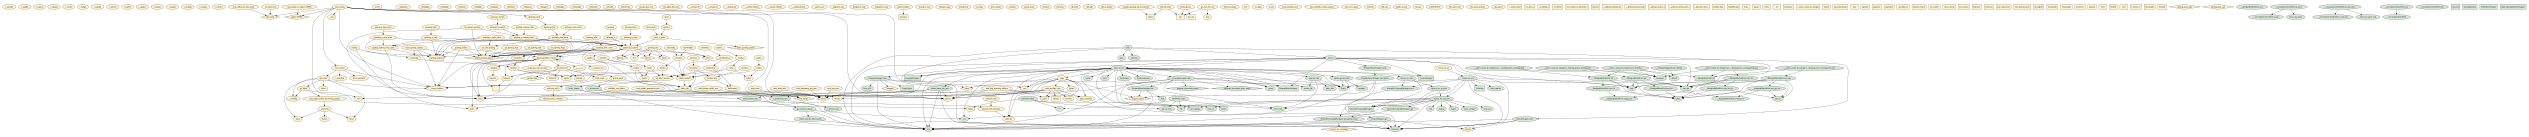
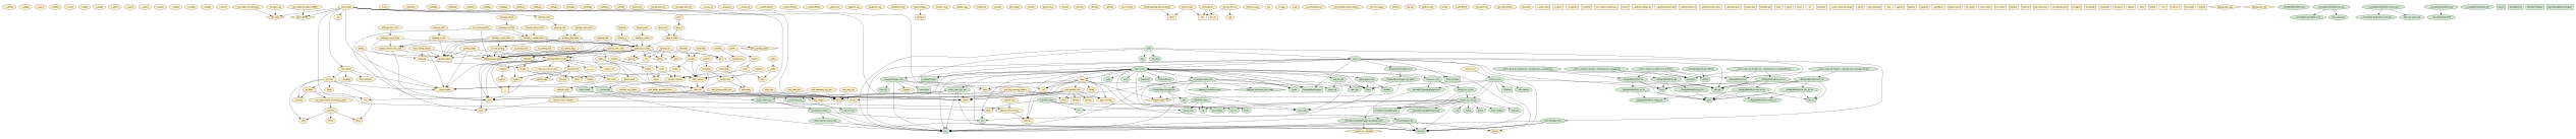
  digraph {
    fontname="Liberation Serif"
    node [fillcolor="#FFF2CC" fontname="Liberation Serif" language=source shape=ellipse style=filled type=functions]
    edge [fontname="Liberation Serif"]
    c_isalnum
    c_isalpha
    c_isascii
    c_isblank
    c_iscntrl
    c_isdigit
    c_isgraph
    c_islower
    c_isprint
    c_ispunct
    c_isspace
    c_isupper
    c_isxdigit
    c_toupper
    c_tolower
    "" [shape=box type=structs]
    mbszero
    btoc32
    c32isalnum
    c32isalpha
    c32isblank
    c32iscntrl
    c32isdigit
    c32isgraph
    c32islower
    c32ispunct
    c32isspace
    c32isupper
    c32isxdigit
    c32tolower
    c32width
    mbsrtoc32s
    c32_get_type_test
    c32_apply_type_test
    c32isprint
    iswprint
    __bswap_16
    __bswap_32
    __bswap_64
    __uint16_identity
    __uint32_identity
    __uint64_identity
    close_stream
    rpl_fclose
    __fpending
    ferror_unlocked
    __errno_location
    rpl_fflush
    fileno
    fclose
    __freading
    lseek
    pgettext_aux
    npgettext_aux
    dcpgettext_expr
    dcnpgettext_expr
    file_name [shape=diamond type=globals]
    close_stdout_set_file_name
    ignore_EPIPE [shape=diamond type=globals]
    close_stdout_set_ignore_EPIPE
    close_stdout
    quotearg_colon
    exit_failure [shape=diamond type=globals]
    gettext
    error
    _exit
    stderr [shape=diamond type=globals]
    stdout [shape=diamond type=globals]
    quotearg_char
    clear_ungetc_buffer_preserving_position
    fflush
    rpl_fseeko
    fseeko
    hard_locale
    setlocale_null_r
    strcmp
    setlocale_null_r_unlocked
    _gl_alloc_nomem
    imalloc
    malloc
    irealloc
    realloc
    icalloc
    calloc
    ireallocarray
    reallocarray
    rpl_mbrtoc32
    internal_state [shape=diamond type=globals]
    mbrtoc32
    mbsinit
    abort
    initialize_exit_failure
    timespec [shape=box type=structs]
    make_timespec
    timespec_cmp
    timespec_sign
    timespectod
    to_uchar
    select_plural
    xnrealloc
    psame_inode
    chownat
    lchownat
    chmodat
    lchmodat
    dot_or_dotdot
    dirent [shape=box type=structs]
    readdir_ignoring_dot_and_dotdot
    directory_status
    lcm
    ptr_align
    is_nul
    emit_stdin_note
    emit_mandatory_arg_note
    emit_size_note
    emit_blocksize_note
    emit_update_parameters_note
    emit_backup_suffix_note
    emit_symlink_recurse_options
    emit_exec_status
    emit_ancillary_info
    infomap [shape=box type=structs]
    printf
    setlocale
    strncmp
    fputs_unlocked
    timetostr
    bad_cast
    usable_st_size
    write_error
    stzncpy
    is_ENOTSUP
    usage
    program_name [shape=diamond type=globals]
    fprintf
    exit
    file_name_free
    file_name_init
    file_name_prepend
    nth_parent
    find_dir_entry
    stat [shape=box type=structs]
    robust_getcwd
    dev_ino [shape=box type=structs]
    main_0 [fillcolor="#D5E8D4" language=target]
    "VersionWrapper::new" [fillcolor="#D5E8D4" language=target]
    "ProgramNameWrapper::new" [fillcolor="#D5E8D4" language=target]
    main_0_rust [fillcolor="#D5E8D4" language=target]
    "LongoptsWrapper::new" [fillcolor="#D5E8D4" language=target]
    LongoptsWrapper [fillcolor="#D5E8D4" language=target shape=box type=structs]
    ProgramNameWrapper [fillcolor="#D5E8D4" language=target shape=box type=structs]
    VersionWrapper [fillcolor="#D5E8D4" language=target shape=box type=structs]
    into_iter [fillcolor="#D5E8D4" language=target]
    next [fillcolor="#D5E8D4" language=target]
    from_ptr [fillcolor="#D5E8D4" language=target]
    new [fillcolor="#D5E8D4" language=target]
    Version [shape=diamond type=globals]
    "ProgramNameWrapper::get_global" [fillcolor="#D5E8D4" language=target]
    proper_name_lite_rust [fillcolor="#D5E8D4" language=target]
    "VersionWrapper::get" [fillcolor="#D5E8D4" language=target]
    set_program_name_rust [fillcolor="#D5E8D4" language=target]
    Some [fillcolor="#D5E8D4" language=target]
    _eprint [fillcolor="#D5E8D4" language=target]
    new_const [fillcolor="#D5E8D4" language=target]
    version_etc_rust [fillcolor="#D5E8D4" language=target]
    xgetcwd_rust [fillcolor="#D5E8D4" language=target]
    logical_getcwd_rust [fillcolor="#D5E8D4" language=target]
    new_display [fillcolor="#D5E8D4" language=target]
    _print [fillcolor="#D5E8D4" language=target]
    var [fillcolor="#D5E8D4" language=target]
    atexit [fillcolor="#D5E8D4" language=target]
    new_v1 [fillcolor="#D5E8D4" language=target]
    textdomain [fillcolor="#D5E8D4" language=target]
    bindtextdomain [fillcolor="#D5E8D4" language=target]
    current_dir [fillcolor="#D5E8D4" language=target]
    longopts [shape=diamond type=globals]
    GetoptOption [fillcolor="#D5E8D4" language=target shape=box type=structs]
    from_u32 [fillcolor="#D5E8D4" language=target]
    clone_quoting_options
    xmemdup
    quoting_options [shape=box type=structs]
    default_quoting_options [shape=diamond type=globals]
    xmalloc
    get_quoting_style
    set_quoting_style
    set_char_quoting
    set_quoting_flags
    set_custom_quoting
    quotearg_n_custom_mem
    quoting_options_from_style
    gettext_quote
    locale_charset [fillcolor="#D5E8D4" language=target]
    c_strcasecmp [fillcolor="#D5E8D4" language=target]
    locale_charset_rust [fillcolor="#D5E8D4" language=target]
    c_strcasecmp_rust [fillcolor="#D5E8D4" language=target]
    quotearg_buffer_restyled
    __ctype_get_mb_cur_max
    strlen
    memcmp
    __ctype_b_loc
    quotearg_buffer
    quotearg_alloc
    quotearg_alloc_mem
    xcharalloc
    slotvec [shape=diamond type=globals]
    quotearg_free
    n207 [label=slot1 shape=diamond type=globals]
    nslots [shape=diamond type=globals]
    slotvec0 [shape=diamond type=globals]
    free
    quotearg_n_options
    xpalloc
    xalloc_die
    xrealloc
    quotearg_n
    quotearg_n_mem
    quotearg
    quotearg_mem
    quotearg_n_style
    quotearg_n_style_mem
    quotearg_style
    quotearg_style_mem
    quotearg_char_mem
    quotearg_colon_mem
    quotearg_n_style_colon
    quotearg_n_custom
    quotearg_custom
    quotearg_custom_mem
    quote_n_mem
    quote_quoting_options [shape=diamond type=globals]
    quote_mem
    quote_n
    quote
    get_root_dev_ino
    lstat
    setlocale_null_unlocked
    setlocale_null
    version_etc_arn [fillcolor="#D5E8D4" language=target]
    version_etc_ar
    "VersionEtcCopyrightWrapper::new" [fillcolor="#D5E8D4" language=target]
    VersionEtcCopyrightWrapper [fillcolor="#D5E8D4" language=target shape=box type=structs]
    version_etc_arn_rust [fillcolor="#D5E8D4" language=target]
    FileWriter [fillcolor="#D5E8D4" language=target shape=box type=structs]
    with_capacity [fillcolor="#D5E8D4" language=target]
    emit_bug_reporting_address
    check_nonnull
    ximalloc
    xirealloc
    xreallocarray
    xireallocarray
    xnmalloc
    xinmalloc
    x2realloc
    x2nrealloc
    xzalloc
    xcalloc
    xizalloc
    xicalloc
    ximemdup
    ximemdup0
    xstrdup
    __locale_struct [shape=box type=structs]
    _G_fpos_t [shape=box type=structs]
    _G_fpos64_t [shape=box type=structs]
    _IO_FILE [shape=box type=structs]
    _IO_cookie_io_functions_t [shape=box type=structs]
    timeval [shape=box type=structs]
    __pthread_internal_list [shape=box type=structs]
    __pthread_internal_slist [shape=box type=structs]
    __pthread_mutex_s [shape=box type=structs]
    __pthread_rwlock_arch_t [shape=box type=structs]
    __pthread_cond_s [shape=box type=structs]
    random_data [shape=box type=structs]
    drand48_data [shape=box type=structs]
    lconv [shape=box type=structs]
    option [shape=box type=structs]
    timex [shape=box type=structs]
    tm [shape=box type=structs]
    itimerspec [shape=box type=structs]
    __time_t_must_be_integral [shape=box type=structs]
    stat64 [shape=box type=structs]
    statx_timestamp [shape=box type=structs]
    statx [shape=box type=structs]
    sigevent [shape=box type=structs]
    sigaction [shape=box type=structs]
    sigcontext [shape=box type=structs]
    _aarch64_ctx [shape=box type=structs]
    fpsimd_context [shape=box type=structs]
    esr_context [shape=box type=structs]
    extra_context [shape=box type=structs]
    sve_context [shape=box type=structs]
    timezone [shape=box type=structs]
    itimerval [shape=box type=structs]
    user_regs_struct [shape=box type=structs]
    user_fpsimd_struct [shape=box type=structs]
    elf_siginfo [shape=box type=structs]
    elf_prstatus [shape=box type=structs]
    elf_prpsinfo [shape=box type=structs]
    ucontext_t [shape=box type=structs]
    sigstack [shape=box type=structs]
    flock [shape=box type=structs]
    flock64 [shape=box type=structs]
    iovec [shape=box type=structs]
    f_owner_ex [shape=box type=structs]
    file_handle [shape=box type=structs]
    dirent64 [shape=box type=structs]
    quoting_style_args [shape=diamond type=globals]
    quoting_style_vals [shape=diamond type=globals]
    version_etc_copyright [shape=diamond type=globals]
    c_tolower_rust [fillcolor="#D5E8D4" language=target]
    "__BindgenBitfieldUnit::raw_set_bit" [fillcolor="#D5E8D4" language=target]
    "__BindgenBitfieldUnit::change_bit" [fillcolor="#D5E8D4" language=target]
    panic [fillcolor="#D5E8D4" language=target]
    size_of [fillcolor="#D5E8D4" language=target]
    "__BindgenBitfieldUnit::new" [fillcolor="#D5E8D4" language=target]
    "__time_t_must_be_integral::__floating_time_t_unsupported" [fillcolor="#D5E8D4" language=target]
    "__BindgenBitfieldUnit::get" [fillcolor="#D5E8D4" language=target]
    transmute [fillcolor="#D5E8D4" language=target]
    "__BindgenBitfieldUnit::get_bit" [fillcolor="#D5E8D4" language=target]
    "__BindgenBitfieldUnit::raw_set" [fillcolor="#D5E8D4" language=target]
    "__time_t_must_be_integral::set___floating_time_t_unsupported_raw" [fillcolor="#D5E8D4" language=target]
    __BindgenBitfieldUnit [fillcolor="#D5E8D4" language=target shape=box type=structs]
    "FileWriter::write" [fillcolor="#D5E8D4" language=target]
    fwrite [fillcolor="#D5E8D4" language=target]
    Ok [fillcolor="#D5E8D4" language=target]
    Err [fillcolor="#D5E8D4" language=target]
    last_os_error [fillcolor="#D5E8D4" language=target]
    "__IncompleteArrayField::as_ptr" [fillcolor="#D5E8D4" language=target]
    "FileWriter::flush" [fillcolor="#D5E8D4" language=target]
    get_system_codeset [fillcolor="#D5E8D4" language=target]
    "VersionEtcCopyrightWrapper::get" [fillcolor="#D5E8D4" language=target]
    "VersionEtcCopyrightWrapper::get_global_value" [fillcolor="#D5E8D4" language=target]
    "__time_t_must_be_integral::new_bitfield_1" [fillcolor="#D5E8D4" language=target]
    "__BindgenBitfieldUnit::set" [fillcolor="#D5E8D4" language=target]
    default [fillcolor="#D5E8D4" language=target]
    "__BindgenBitfieldUnit::set_bit" [fillcolor="#D5E8D4" language=target]
    main [fillcolor="#D5E8D4" language=target]
    args [fillcolor="#D5E8D4" language=target]
    null_mut [fillcolor="#D5E8D4" language=target]
    "__BindgenOpaqueArray::default" [fillcolor="#D5E8D4" language=target]
    "__BindgenBitfieldUnit::extract_bit" [fillcolor="#D5E8D4" language=target]
    "ProgramNameWrapper::set" [fillcolor="#D5E8D4" language=target]
    program_invocation_name [fillcolor="#D5E8D4" language=target shape=diamond type=globals]
    program_invocation_short_name [fillcolor="#D5E8D4" language=target shape=diamond type=globals]
    null [fillcolor="#D5E8D4" language=target]
    extract_codeset_from_locale [fillcolor="#D5E8D4" language=target]
    version_etc_va_rust [fillcolor="#D5E8D4" language=target]
    panic_fmt [fillcolor="#D5E8D4" language=target]
    metadata [fillcolor="#D5E8D4" language=target]
    "__IncompleteArrayField::as_mut_ptr" [fillcolor="#D5E8D4" language=target]
    "__IncompleteArrayField::as_slice" [fillcolor="#D5E8D4" language=target]
    from_raw_parts [fillcolor="#D5E8D4" language=target]
    read [fillcolor="#D5E8D4" language=target]
    format [fillcolor="#D5E8D4" language=target]
    branch [fillcolor="#D5E8D4" language=target]
    from_residual [fillcolor="#D5E8D4" language=target]
    must_use [fillcolor="#D5E8D4" language=target]
    "__IncompleteArrayField::as_mut_slice" [fillcolor="#D5E8D4" language=target]
    from_raw_parts_mut [fillcolor="#D5E8D4" language=target]
    "__time_t_must_be_integral::__floating_time_t_unsupported_raw" [fillcolor="#D5E8D4" language=target]
    "__BindgenBitfieldUnit::raw_get" [fillcolor="#D5E8D4" language=target]
    "__BindgenBitfieldUnit::raw_get_bit" [fillcolor="#D5E8D4" language=target]
    "__IncompleteArrayField::new" [fillcolor="#D5E8D4" language=target]
    __IncompleteArrayField [fillcolor="#D5E8D4" language=target]
    "__time_t_must_be_integral::set___floating_time_t_unsupported" [fillcolor="#D5E8D4" language=target]
    "__IncompleteArrayField::fmt" [fillcolor="#D5E8D4" language=target]
    stat_rust [fillcolor="#D5E8D4" language=target shape=box type=structs]
    QuotingOptions [fillcolor="#D5E8D4" language=target shape=box type=structs]
    ExitFailureWrapper [fillcolor="#D5E8D4" language=target shape=box type=structs]
    QuoteQuotingOptionsWrapper [fillcolor="#D5E8D4" language=target shape=box type=structs]
    mbszero -> ""
    c32isprint -> iswprint
    close_stream -> rpl_fclose
    close_stream -> __fpending
    close_stream -> ferror_unlocked
    close_stream -> __errno_location
    rpl_fclose -> __errno_location
    rpl_fclose -> rpl_fflush
    rpl_fclose -> fileno
    rpl_fclose -> fclose
    rpl_fclose -> __freading
    rpl_fclose -> lseek
    rpl_fflush -> __freading
    rpl_fflush -> clear_ungetc_buffer_preserving_position
    rpl_fflush -> fflush
    close_stdout_set_file_name -> file_name
    close_stdout_set_ignore_EPIPE -> ignore_EPIPE
    close_stdout -> close_stream
    close_stdout -> __errno_location
    close_stdout -> file_name
    close_stdout -> ignore_EPIPE
    close_stdout -> quotearg_colon
    close_stdout -> exit_failure
    close_stdout -> gettext
    close_stdout -> error
    close_stdout -> _exit
    close_stdout -> stderr
    close_stdout -> stdout
    quotearg_colon -> quotearg_char
    quotearg_char -> quotearg_char_mem
    clear_ungetc_buffer_preserving_position -> rpl_fseeko
    rpl_fseeko -> fileno
    rpl_fseeko -> lseek
    rpl_fseeko -> fseeko
    hard_locale -> setlocale_null_r
    hard_locale -> strcmp
    setlocale_null_r -> setlocale_null_r_unlocked
    setlocale_null_r_unlocked -> strlen
    setlocale_null_r_unlocked -> setlocale_null_unlocked
    _gl_alloc_nomem -> __errno_location
    imalloc -> _gl_alloc_nomem
    imalloc -> malloc
    irealloc -> _gl_alloc_nomem
    irealloc -> realloc
    icalloc -> _gl_alloc_nomem
    icalloc -> calloc
    ireallocarray -> _gl_alloc_nomem
    ireallocarray -> reallocarray
    rpl_mbrtoc32 -> mbszero
    rpl_mbrtoc32 -> hard_locale
    rpl_mbrtoc32 -> internal_state
    rpl_mbrtoc32 -> mbrtoc32
    rpl_mbrtoc32 -> mbsinit
    rpl_mbrtoc32 -> abort
    initialize_exit_failure -> exit_failure
    make_timespec -> timespec
    readdir_ignoring_dot_and_dotdot -> dirent
    emit_stdin_note -> stdout
    emit_mandatory_arg_note -> stdout
    emit_size_note -> stdout
    emit_update_parameters_note -> stdout
    emit_backup_suffix_note -> stdout
    emit_ancillary_info -> gettext
    emit_ancillary_info -> stdout
    emit_ancillary_info -> strcmp
    emit_ancillary_info -> infomap
    emit_ancillary_info -> printf
    emit_ancillary_info -> setlocale
    emit_ancillary_info -> strncmp
    emit_ancillary_info -> fputs_unlocked
    write_error -> stdout
    usage -> gettext
    usage -> stderr
    usage -> stdout
    usage -> emit_ancillary_info
    usage -> printf
    usage -> fputs_unlocked
    usage -> program_name
    usage -> fprintf
    usage -> exit
    file_name_init -> file_name
    find_dir_entry -> dirent
    find_dir_entry -> stat
    robust_getcwd -> stat
    robust_getcwd -> dev_ino
    main_0 -> "VersionWrapper::new"
    main_0 -> "ProgramNameWrapper::new"
    main_0 -> main_0_rust
    main_0 -> "LongoptsWrapper::new"
    main_0 -> LongoptsWrapper
    main_0 -> ProgramNameWrapper
    main_0 -> VersionWrapper
    main_0 -> into_iter
    main_0 -> next
    main_0 -> from_ptr
    main_0 -> new
    "VersionWrapper::new" -> from_ptr
    "VersionWrapper::new" -> new
    "VersionWrapper::new" -> Version
    "ProgramNameWrapper::new" -> "ProgramNameWrapper::get_global"
    main_0_rust -> stdout
    main_0_rust -> setlocale
    main_0_rust -> usage
    main_0_rust -> exit
    main_0_rust -> LongoptsWrapper
    main_0_rust -> ProgramNameWrapper
    main_0_rust -> VersionWrapper
    main_0_rust -> new
    main_0_rust -> proper_name_lite_rust
    main_0_rust -> "VersionWrapper::get"
    main_0_rust -> set_program_name_rust
    main_0_rust -> Some
    main_0_rust -> _eprint
    main_0_rust -> new_const
    main_0_rust -> version_etc_rust
    main_0_rust -> xgetcwd_rust
    main_0_rust -> logical_getcwd_rust
    main_0_rust -> new_display
    main_0_rust -> _print
    main_0_rust -> var
    main_0_rust -> atexit
    main_0_rust -> new_v1
    main_0_rust -> textdomain
    main_0_rust -> bindtextdomain
    main_0_rust -> current_dir
    "LongoptsWrapper::new" -> from_ptr
    "LongoptsWrapper::new" -> new
    "LongoptsWrapper::new" -> Some
    "LongoptsWrapper::new" -> longopts
    "LongoptsWrapper::new" -> GetoptOption
    "LongoptsWrapper::new" -> from_u32
    "ProgramNameWrapper::get_global" -> program_name
-   "ProgramNameWrapper::get_global" -> from_ptr
+   "ProgramNameWrapper::new" -> from_ptr
    "ProgramNameWrapper::get_global" -> Some
    proper_name_lite_rust -> gettext
    proper_name_lite_rust -> from_ptr
    proper_name_lite_rust -> new
    proper_name_lite_rust -> locale_charset_rust
    proper_name_lite_rust -> c_strcasecmp_rust
    "VersionWrapper::get" -> from_ptr
    "VersionWrapper::get" -> new
    "VersionWrapper::get" -> Version
    set_program_name_rust -> abort
    set_program_name_rust -> ProgramNameWrapper
    set_program_name_rust -> new
    set_program_name_rust -> Some
    set_program_name_rust -> _eprint
    set_program_name_rust -> new_const
    set_program_name_rust -> "ProgramNameWrapper::set"
    set_program_name_rust -> program_invocation_name
    set_program_name_rust -> program_invocation_short_name
    version_etc_rust -> "VersionEtcCopyrightWrapper::new"
    version_etc_rust -> VersionEtcCopyrightWrapper
    version_etc_rust -> version_etc_va_rust
    xgetcwd_rust -> Some
    xgetcwd_rust -> new_const
    xgetcwd_rust -> current_dir
    xgetcwd_rust -> panic_fmt
    logical_getcwd_rust -> Some
    logical_getcwd_rust -> var
    logical_getcwd_rust -> metadata
    clone_quoting_options -> __errno_location
    clone_quoting_options -> xmemdup
    clone_quoting_options -> quoting_options
    clone_quoting_options -> default_quoting_options
    xmemdup -> xmalloc
    xmalloc -> malloc
    xmalloc -> check_nonnull
    get_quoting_style -> default_quoting_options
    set_quoting_style -> default_quoting_options
    set_char_quoting -> default_quoting_options
    set_quoting_flags -> default_quoting_options
    set_custom_quoting -> abort
    set_custom_quoting -> default_quoting_options
    set_custom_quoting -> quotearg_n_custom_mem
    quotearg_n_custom_mem -> quoting_options
    quotearg_n_custom_mem -> default_quoting_options
    quotearg_n_custom_mem -> quotearg_n_options
    quoting_options_from_style -> abort
    quoting_options_from_style -> quoting_options
    gettext_quote -> gettext
    gettext_quote -> locale_charset
    gettext_quote -> c_strcasecmp
    locale_charset -> new
    locale_charset -> locale_charset_rust
    c_strcasecmp -> from_ptr
    c_strcasecmp -> c_strcasecmp_rust
    locale_charset_rust -> get_system_codeset
    c_strcasecmp_rust -> c_tolower_rust
    quotearg_buffer_restyled -> ""
    quotearg_buffer_restyled -> mbszero
    quotearg_buffer_restyled -> c32isprint
    quotearg_buffer_restyled -> rpl_mbrtoc32
    quotearg_buffer_restyled -> abort
-   rpl_mbrtoc32 -> gettext_quote
+   quotearg_buffer_restyled -> gettext_quote
    quotearg_buffer_restyled -> quotearg_buffer_restyled
    quotearg_buffer_restyled -> __ctype_get_mb_cur_max
    quotearg_buffer_restyled -> strlen
    quotearg_buffer_restyled -> memcmp
    quotearg_buffer_restyled -> __ctype_b_loc
    quotearg_buffer -> __errno_location
    quotearg_buffer -> quoting_options
    quotearg_buffer -> default_quoting_options
    quotearg_buffer -> quotearg_buffer_restyled
    quotearg_alloc -> quotearg_alloc_mem
    quotearg_alloc_mem -> __errno_location
    quotearg_alloc_mem -> quoting_options
    quotearg_alloc_mem -> default_quoting_options
    quotearg_alloc_mem -> quotearg_buffer_restyled
    quotearg_alloc_mem -> xcharalloc
    xcharalloc -> xmalloc
    quotearg_free -> slotvec
    quotearg_free -> n207
    quotearg_free -> nslots
    quotearg_free -> slotvec0
    quotearg_free -> free
    quotearg_n_options -> __errno_location
    quotearg_n_options -> abort
    quotearg_n_options -> quotearg_buffer_restyled
    quotearg_n_options -> xcharalloc
    quotearg_n_options -> slotvec
    quotearg_n_options -> n207
    quotearg_n_options -> nslots
    quotearg_n_options -> slotvec0
    quotearg_n_options -> free
    quotearg_n_options -> xpalloc
    xpalloc -> xalloc_die
    xpalloc -> xrealloc
    xalloc_die -> exit_failure
    xalloc_die -> gettext
    xalloc_die -> error
    xalloc_die -> abort
    xrealloc -> realloc
    xrealloc -> xalloc_die
    quotearg_n -> default_quoting_options
    quotearg_n -> quotearg_n_options
    quotearg_n_mem -> default_quoting_options
    quotearg_n_mem -> quotearg_n_options
    quotearg -> quotearg_n
    quotearg_mem -> quotearg_n_mem
    quotearg_n_style -> quoting_options
    quotearg_n_style -> quoting_options_from_style
    quotearg_n_style -> quotearg_n_options
    quotearg_n_style_mem -> quoting_options
    quotearg_n_style_mem -> quoting_options_from_style
    quotearg_n_style_mem -> quotearg_n_options
    quotearg_style -> quotearg_n_style
    quotearg_style_mem -> quotearg_n_style_mem
    quotearg_char_mem -> quoting_options
    quotearg_char_mem -> default_quoting_options
    quotearg_char_mem -> set_char_quoting
    quotearg_char_mem -> quotearg_n_options
    quotearg_colon_mem -> quotearg_char_mem
    quotearg_n_style_colon -> quoting_options
    quotearg_n_style_colon -> set_char_quoting
    quotearg_n_style_colon -> quoting_options_from_style
    quotearg_n_style_colon -> quotearg_n_options
    quotearg_n_custom -> quotearg_n_custom_mem
    quotearg_custom -> quotearg_n_custom
    quotearg_custom_mem -> quotearg_n_custom_mem
    quote_n_mem -> quotearg_n_options
    quote_n_mem -> quote_quoting_options
    quote_mem -> quote_n_mem
    quote_n -> quote_n_mem
    quote -> quote_n
    get_root_dev_ino -> stat
    get_root_dev_ino -> lstat
    setlocale_null_unlocked -> setlocale
    setlocale_null -> setlocale_null_unlocked
    version_etc_arn -> into_iter
-   version_etc_arn -> next
    version_etc_arn -> from_ptr
    version_etc_arn -> Some
    version_etc_arn -> "VersionEtcCopyrightWrapper::new"
    version_etc_arn -> VersionEtcCopyrightWrapper
    version_etc_arn -> version_etc_arn_rust
    version_etc_arn -> FileWriter
    version_etc_arn -> with_capacity
    version_etc_ar -> version_etc_arn
    "VersionEtcCopyrightWrapper::new" -> "VersionEtcCopyrightWrapper::get_global_value"
    version_etc_arn_rust -> from_ptr
    version_etc_arn_rust -> new
    version_etc_arn_rust -> new_const
    version_etc_arn_rust -> new_display
    version_etc_arn_rust -> new_v1
    version_etc_arn_rust -> VersionEtcCopyrightWrapper
    version_etc_arn_rust -> Ok
    version_etc_arn_rust -> "VersionEtcCopyrightWrapper::get"
    version_etc_arn_rust -> read
    version_etc_arn_rust -> format
    version_etc_arn_rust -> branch
    version_etc_arn_rust -> from_residual
    version_etc_arn_rust -> must_use
    emit_bug_reporting_address -> gettext
    emit_bug_reporting_address -> stdout
    emit_bug_reporting_address -> printf
    emit_bug_reporting_address -> fputs_unlocked
    check_nonnull -> xalloc_die
    ximalloc -> imalloc
    ximalloc -> check_nonnull
    xirealloc -> irealloc
    xirealloc -> check_nonnull
    xreallocarray -> reallocarray
    xreallocarray -> xalloc_die
    xireallocarray -> ireallocarray
    xireallocarray -> check_nonnull
    xnmalloc -> xreallocarray
    xinmalloc -> xireallocarray
    x2realloc -> x2nrealloc
    x2nrealloc -> xalloc_die
    x2nrealloc -> xreallocarray
    xzalloc -> xcalloc
    xcalloc -> calloc
    xcalloc -> check_nonnull
    xizalloc -> xicalloc
    xicalloc -> icalloc
    xicalloc -> check_nonnull
    ximemdup -> ximalloc
    ximemdup0 -> ximalloc
    xstrdup -> xmemdup
    xstrdup -> strlen
    "__BindgenBitfieldUnit::raw_set_bit" -> "__BindgenBitfieldUnit::change_bit"
    "__BindgenBitfieldUnit::raw_set_bit" -> panic
    "__BindgenBitfieldUnit::raw_set_bit" -> size_of
    "__time_t_must_be_integral::__floating_time_t_unsupported" -> "__BindgenBitfieldUnit::get"
    "__time_t_must_be_integral::__floating_time_t_unsupported" -> transmute
    "__BindgenBitfieldUnit::get" -> into_iter
    "__BindgenBitfieldUnit::get" -> next
    "__BindgenBitfieldUnit::get" -> panic
    "__BindgenBitfieldUnit::get" -> "__BindgenBitfieldUnit::get_bit"
    "__BindgenBitfieldUnit::get_bit" -> panic
    "__BindgenBitfieldUnit::get_bit" -> "__BindgenBitfieldUnit::extract_bit"
    "__BindgenBitfieldUnit::raw_set" -> into_iter
    "__BindgenBitfieldUnit::raw_set" -> next
    "__BindgenBitfieldUnit::raw_set" -> "__BindgenBitfieldUnit::raw_set_bit"
    "__BindgenBitfieldUnit::raw_set" -> panic
    "__BindgenBitfieldUnit::raw_set" -> size_of
    "__time_t_must_be_integral::set___floating_time_t_unsupported_raw" -> transmute
    "__time_t_must_be_integral::set___floating_time_t_unsupported_raw" -> "__BindgenBitfieldUnit::raw_set"
    "__time_t_must_be_integral::set___floating_time_t_unsupported_raw" -> __BindgenBitfieldUnit
    "FileWriter::write" -> fwrite
    "FileWriter::write" -> Ok
    "FileWriter::write" -> Err
    "FileWriter::write" -> last_os_error
    "FileWriter::flush" -> fflush
    "FileWriter::flush" -> Ok
    "FileWriter::flush" -> Err
    "FileWriter::flush" -> last_os_error
    get_system_codeset -> new
    get_system_codeset -> var
    get_system_codeset -> extract_codeset_from_locale
    "VersionEtcCopyrightWrapper::get" -> "VersionEtcCopyrightWrapper::get_global_value"
    "VersionEtcCopyrightWrapper::get_global_value" -> from_ptr
    "VersionEtcCopyrightWrapper::get_global_value" -> new
    "VersionEtcCopyrightWrapper::get_global_value" -> version_etc_copyright
    "__time_t_must_be_integral::new_bitfield_1" -> transmute
    "__time_t_must_be_integral::new_bitfield_1" -> __BindgenBitfieldUnit
    "__time_t_must_be_integral::new_bitfield_1" -> "__BindgenBitfieldUnit::set"
    "__time_t_must_be_integral::new_bitfield_1" -> default
    "__BindgenBitfieldUnit::set" -> into_iter
    "__BindgenBitfieldUnit::set" -> next
    "__BindgenBitfieldUnit::set" -> panic
    "__BindgenBitfieldUnit::set" -> "__BindgenBitfieldUnit::set_bit"
    "__BindgenBitfieldUnit::set_bit" -> "__BindgenBitfieldUnit::change_bit"
    "__BindgenBitfieldUnit::set_bit" -> panic
    main -> exit
    main -> main_0
    main -> into_iter
    main -> new
    main -> args
    main -> null_mut
    "__BindgenOpaqueArray::default" -> default
    "ProgramNameWrapper::set" -> program_name
    "ProgramNameWrapper::set" -> new
    "ProgramNameWrapper::set" -> null
    extract_codeset_from_locale -> new
    version_etc_va_rust -> VersionEtcCopyrightWrapper
    version_etc_va_rust -> version_etc_arn_rust
    "__IncompleteArrayField::as_slice" -> "__IncompleteArrayField::as_ptr"
    "__IncompleteArrayField::as_slice" -> from_raw_parts
    "__IncompleteArrayField::as_mut_slice" -> "__IncompleteArrayField::as_mut_ptr"
    "__IncompleteArrayField::as_mut_slice" -> from_raw_parts_mut
    "__time_t_must_be_integral::__floating_time_t_unsupported_raw" -> __BindgenBitfieldUnit
    "__time_t_must_be_integral::__floating_time_t_unsupported_raw" -> "__BindgenBitfieldUnit::raw_get"
    "__BindgenBitfieldUnit::raw_get" -> into_iter
    "__BindgenBitfieldUnit::raw_get" -> next
    "__BindgenBitfieldUnit::raw_get" -> panic
    "__BindgenBitfieldUnit::raw_get" -> size_of
    "__BindgenBitfieldUnit::raw_get" -> "__BindgenBitfieldUnit::raw_get_bit"
    "__BindgenBitfieldUnit::raw_get_bit" -> panic
    "__BindgenBitfieldUnit::raw_get_bit" -> size_of
    "__BindgenBitfieldUnit::raw_get_bit" -> "__BindgenBitfieldUnit::extract_bit"
    "__IncompleteArrayField::new" -> __IncompleteArrayField
    "__time_t_must_be_integral::set___floating_time_t_unsupported" -> transmute
    "__time_t_must_be_integral::set___floating_time_t_unsupported" -> "__BindgenBitfieldUnit::set"
  }
